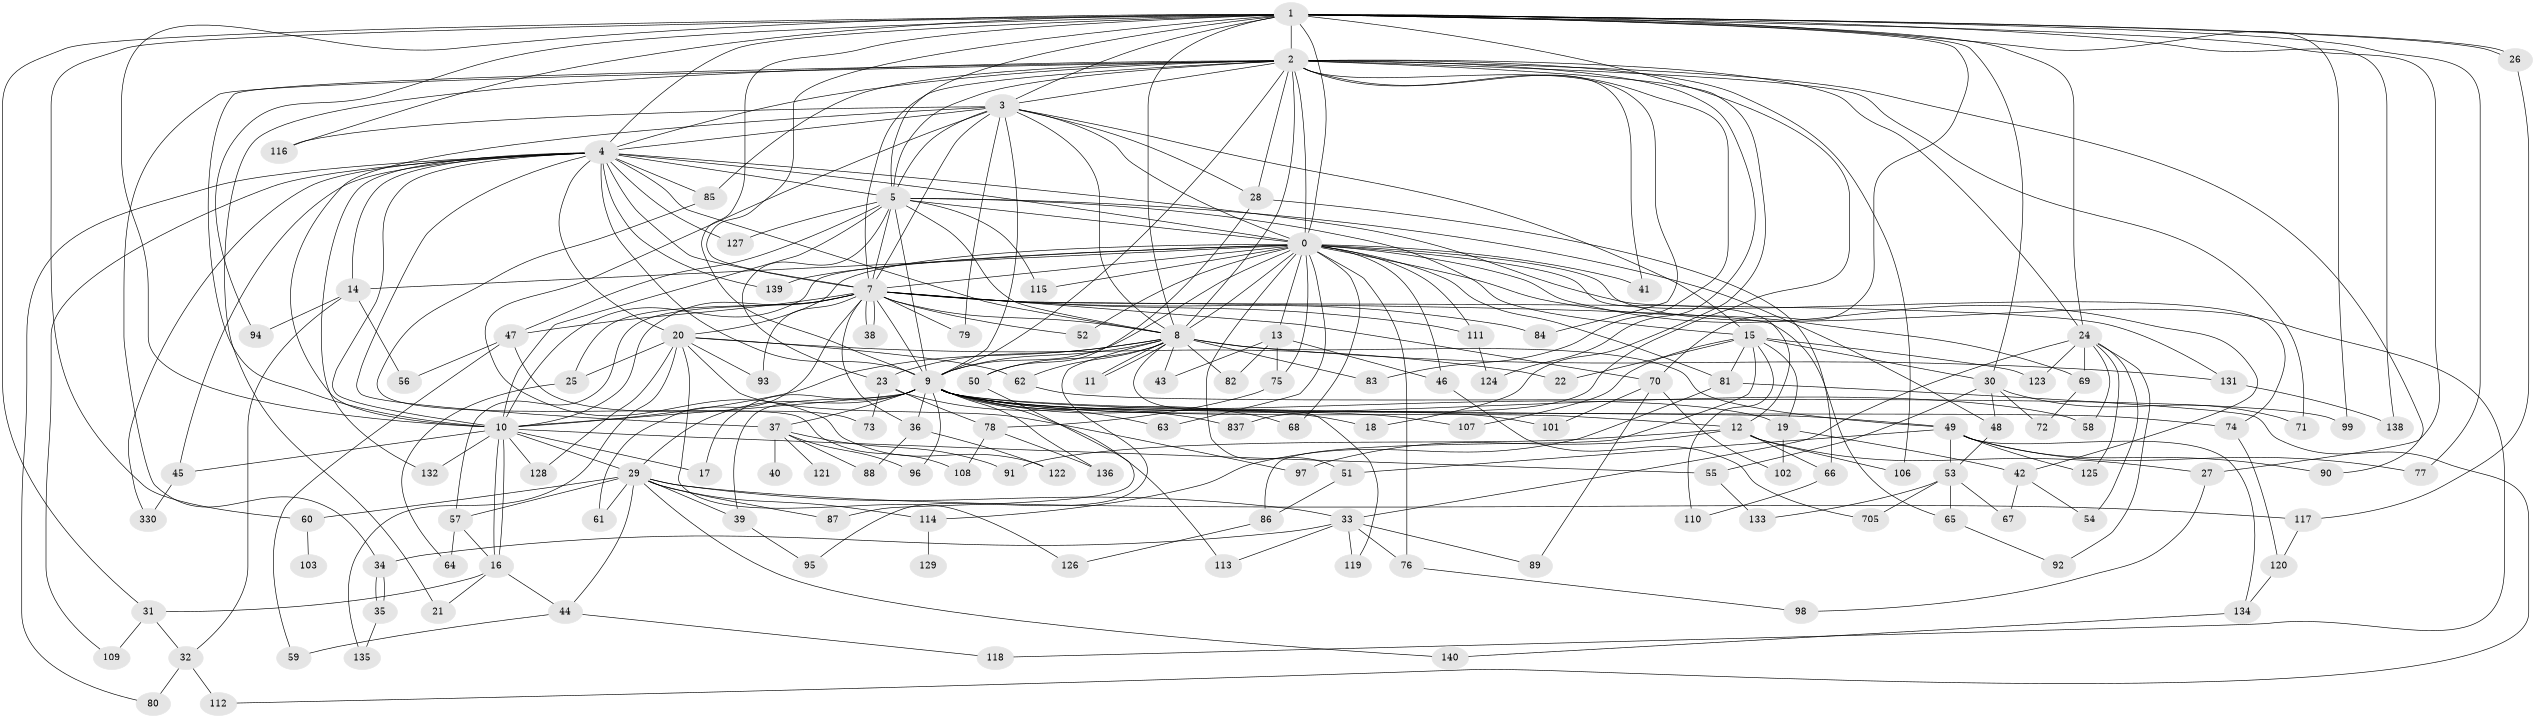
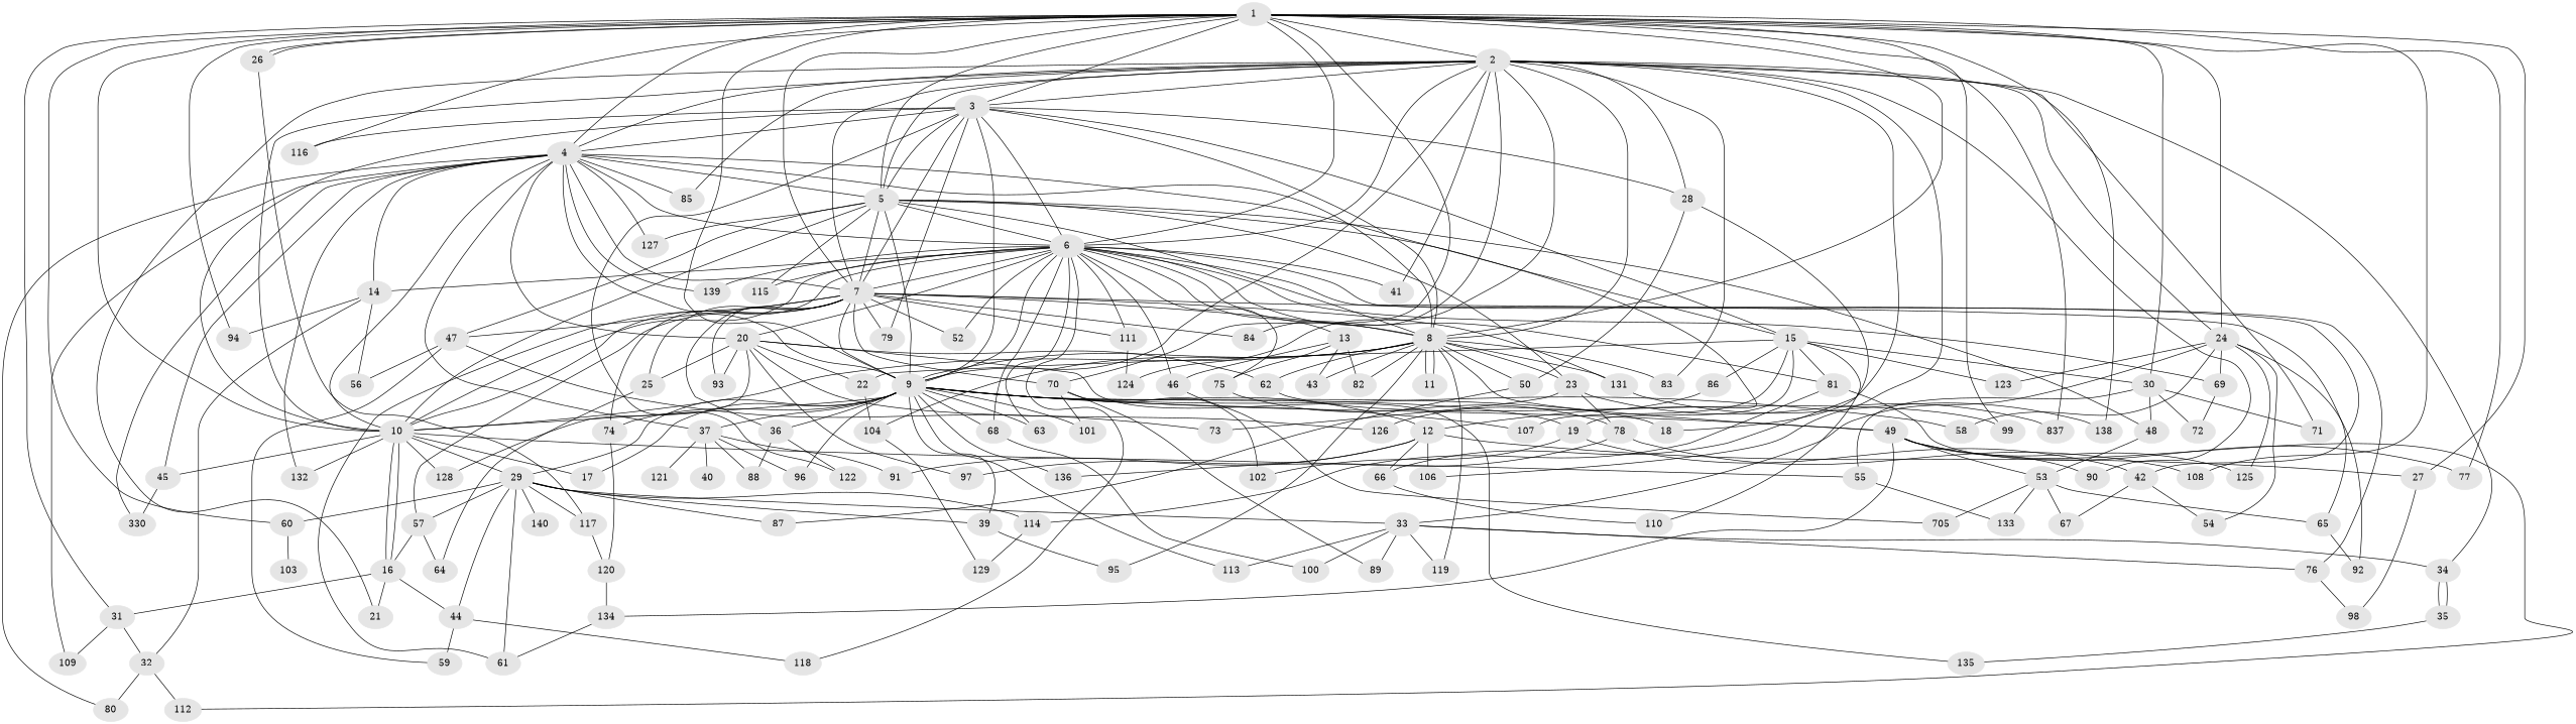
  graph {
    node [color=gray90 style=filled]
    1
    2
    3
    4
    5
-   6 [label=0]
+   6
    7
    8
    9
    10
    24
    26
    27
    30
    31
    60
    70
    77
    94
    99
    108
    116
    n23 [label=837]
    138
    18
    21
    28
    34
    41
    71
    83
    84
    85
    90
    106
    124
    15
    79
    122
    12
    14
    20
    37
    45
    80
    109
    127
    n48 [label=330]
    132
    139
    23
    47
    48
    115
    13
    42
    46
-   51
    52
    63
    68
    69
    74
    75
    76
    81
    111
    118
    25
    36
-   38
    57
    61
    65
    93
    131
    11
    43
    49
    50
    62
    82
    95
+   104
    119
    17
    19
    29
    39
    58
    96
    101
    107
    113
    136
    16
    55
    128
    123
    33
    54
    92
    125
    117
    98
    72
    32
    103
    102
    89
    66
    35
    22
    86
    110
    91
    97
    56
    126
    135
    40
    88
    121
    73
    78
    59
    53
    67
    n129 [label=705]
+   100
    120
    114
    112
    64
    134
    87
    129
    44
    140
    133
    1 -- 2
    1 -- 3
    1 -- 4
    1 -- 5
    1 -- 6
    1 -- 7
    1 -- 8
    1 -- 9
    1 -- 10
    1 -- 24
    1 -- 26
    1 -- 26
    1 -- 27
    1 -- 30
    1 -- 31
    1 -- 60
    1 -- 70
    1 -- 77
    1 -- 94
    1 -- 99
-   85 -- 108
+   1 -- 108
    1 -- 116
    1 -- n23
    1 -- 138
    2 -- 3
    2 -- 4
    2 -- 5
    2 -- 6
    2 -- 7
    2 -- 8
    2 -- 9
    2 -- 10
    2 -- 24
    2 -- 18
    2 -- 21
    2 -- 28
    2 -- 34
    2 -- 41
    2 -- 71
    2 -- 83
    2 -- 84
    2 -- 85
    2 -- 90
    2 -- 106
    2 -- 124
    3 -- 4
    3 -- 5
    3 -- 6
    3 -- 7
    3 -- 8
    3 -- 9
    3 -- 10
    3 -- 116
    3 -- 28
    3 -- 15
    3 -- 79
    3 -- 122
    4 -- 5
    4 -- 6
    4 -- 7
    4 -- 8
    4 -- 9
    4 -- 10
    4 -- 85
    4 -- 12
    4 -- 14
    4 -- 20
    4 -- 37
    4 -- 45
    4 -- 80
    4 -- 109
    4 -- 127
    4 -- n48
    4 -- 132
    4 -- 139
    5 -- 6
    5 -- 7
    5 -- 8
    5 -- 9
    5 -- 10
    5 -- 15
    5 -- 127
    5 -- 23
    5 -- 47
    5 -- 48
    5 -- 115
    6 -- 7
    6 -- 8
    6 -- 9
    6 -- 10
    6 -- 41
    6 -- 14
    6 -- 20
    6 -- 139
    6 -- 115
    6 -- 13
    6 -- 42
    6 -- 46
-   6 -- 51
    6 -- 52
    6 -- 63
    6 -- 68
    6 -- 69
    6 -- 74
    6 -- 75
    6 -- 76
    6 -- 81
    6 -- 111
    6 -- 118
    7 -- 8
    7 -- 9
    7 -- 10
    7 -- 70
    7 -- 84
    7 -- 79
    7 -- 47
    7 -- 52
    7 -- 111
    7 -- 25
    7 -- 36
-   7 -- 38
-   7 -- 38
    7 -- 57
    7 -- 61
    7 -- 65
    7 -- 93
    7 -- 131
    8 -- 9
    8 -- 10
    8 -- 83
    8 -- 23
    8 -- 131
    8 -- 11
    8 -- 11
    8 -- 43
    8 -- 49
    8 -- 50
    8 -- 62
    8 -- 82
    8 -- 95
+   8 -- 104
    8 -- 119
    9 -- 10
    9 -- 18
    9 -- 12
    9 -- 37
    9 -- 63
    9 -- 68
    9 -- 74
    9 -- 36
    9 -- 49
    9 -- 17
    9 -- 19
    9 -- 29
    9 -- 39
    9 -- 58
    9 -- 96
    9 -- 101
    9 -- 107
    9 -- 113
    9 -- 136
    10 -- 45
    10 -- 132
    10 -- 17
    10 -- 29
    10 -- 16
    10 -- 16
    10 -- 55
    10 -- 128
    24 -- 69
    24 -- 58
    24 -- 123
    24 -- 33
    24 -- 54
    24 -- 92
    24 -- 125
    26 -- 117
    27 -- 98
    30 -- 71
    30 -- 48
    30 -- 55
    30 -- 72
    31 -- 109
    31 -- 32
    60 -- 103
    70 -- 101
    70 -- 102
    70 -- 89
    28 -- 50
    28 -- 66
    34 -- 35
    34 -- 35
    15 -- 30
    15 -- 81
    15 -- 19
    15 -- 107
    15 -- 123
    15 -- 22
    15 -- 86
    15 -- 110
    12 -- 27
    12 -- 106
    12 -- 66
    12 -- 91
    12 -- 97
    14 -- 94
    14 -- 32
    14 -- 56
    20 -- 25
    20 -- 93
    20 -- 62
    20 -- 128
    20 -- 22
    20 -- 97
    20 -- 126
    20 -- 135
    37 -- 96
    37 -- 91
    37 -- 40
    37 -- 88
    37 -- 121
    45 -- n48
    23 -- n23
    23 -- 73
    23 -- 78
    47 -- 56
    47 -- 73
    47 -- 59
    48 -- 53
    13 -- 46
    13 -- 75
    13 -- 43
    13 -- 82
    42 -- 54
    42 -- 67
    46 -- n129
-   51 -- 86
+   68 -- 100
    69 -- 72
    74 -- 120
    75 -- 78
    76 -- 98
    81 -- 114
    81 -- 112
    111 -- 124
    25 -- 64
    36 -- 122
    36 -- 88
    57 -- 16
    57 -- 64
    65 -- 92
    131 -- 138
    49 -- 77
    49 -- 90
-   49 -- 51
    49 -- 125
    49 -- 53
    49 -- 134
    50 -- 87
    62 -- 99
+   104 -- 129
    19 -- 42
    19 -- 102
    29 -- 60
    29 -- 57
    29 -- 61
    29 -- 39
    29 -- 33
    29 -- 117
    29 -- 114
    29 -- 87
    29 -- 44
    29 -- 140
    39 -- 95
    16 -- 31
    16 -- 21
    16 -- 44
    55 -- 133
    33 -- 34
    33 -- 76
    33 -- 119
    33 -- 113
    33 -- 89
+   33 -- 100
    117 -- 120
    32 -- 80
    32 -- 112
    66 -- 110
    35 -- 135
+   22 -- 104
    86 -- 126
    78 -- 108
    78 -- 136
    53 -- 65
    53 -- 67
    53 -- n129
    53 -- 133
    120 -- 134
    114 -- 129
-   134 -- 140
+   134 -- 61
    44 -- 118
    44 -- 59
  }
